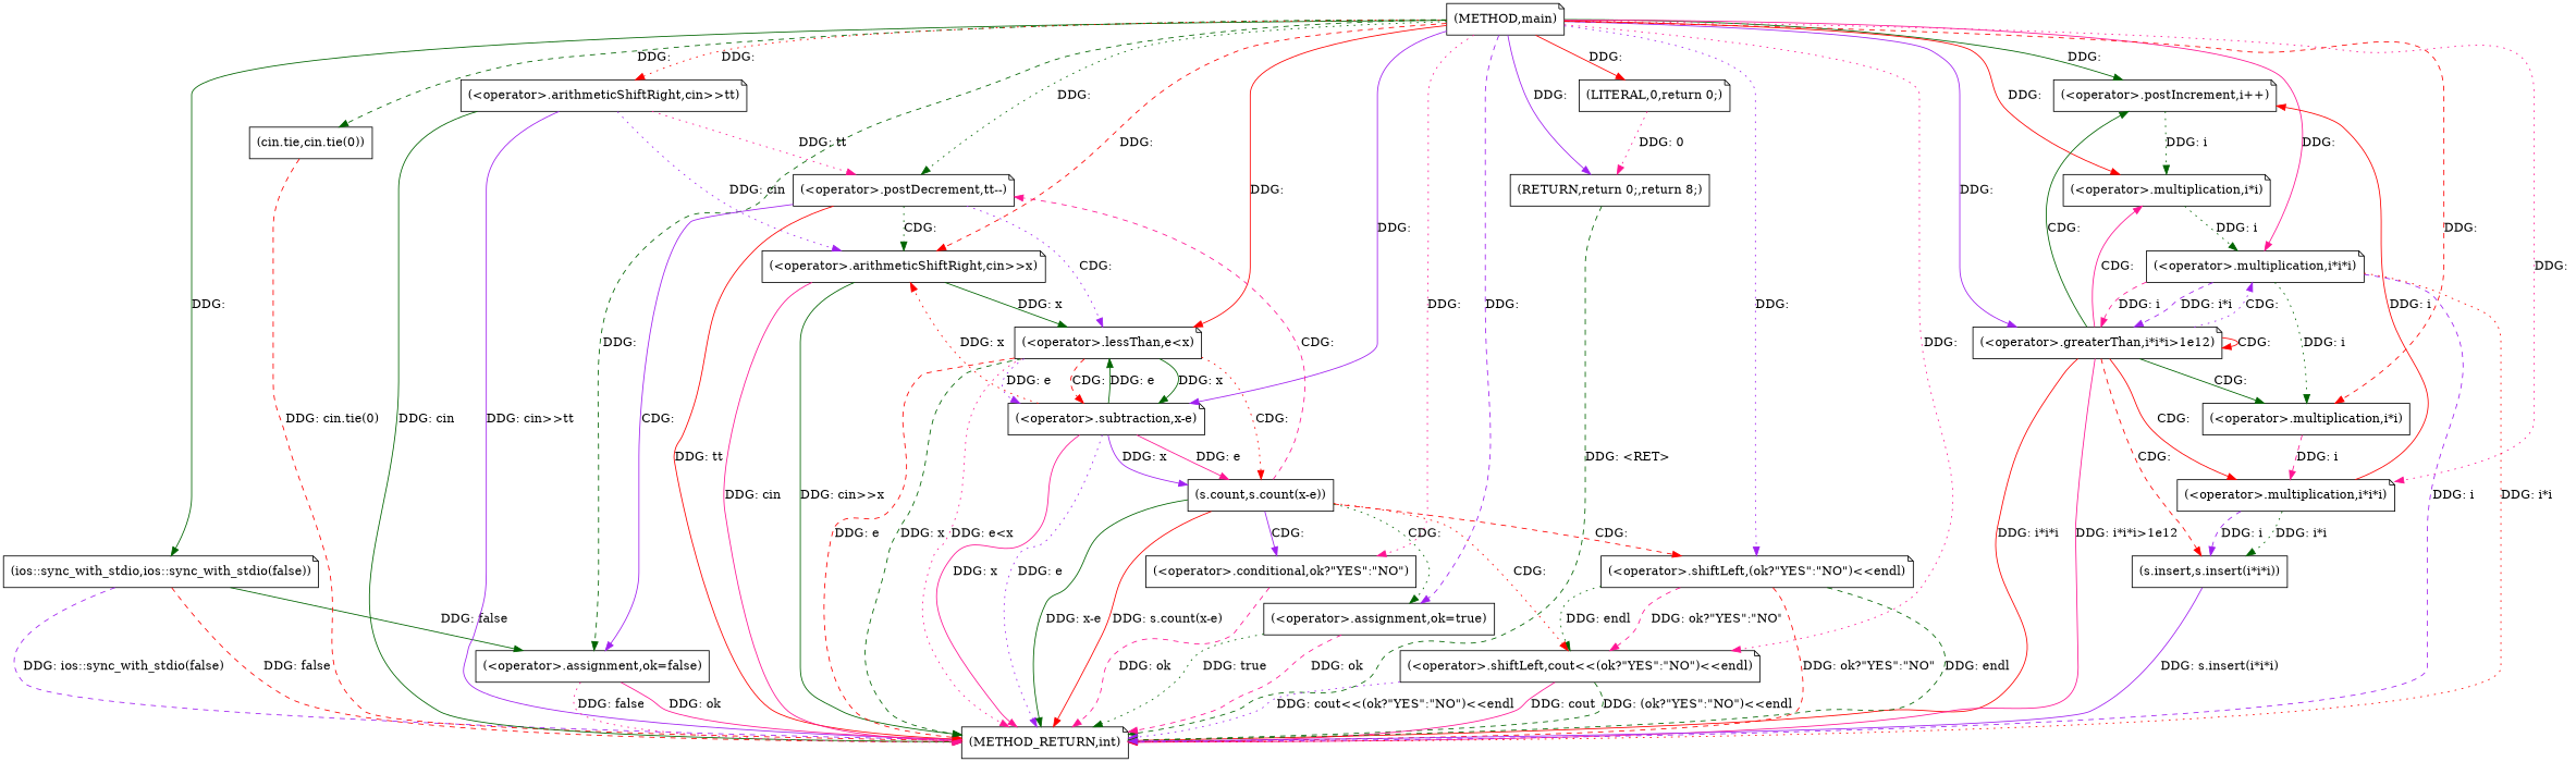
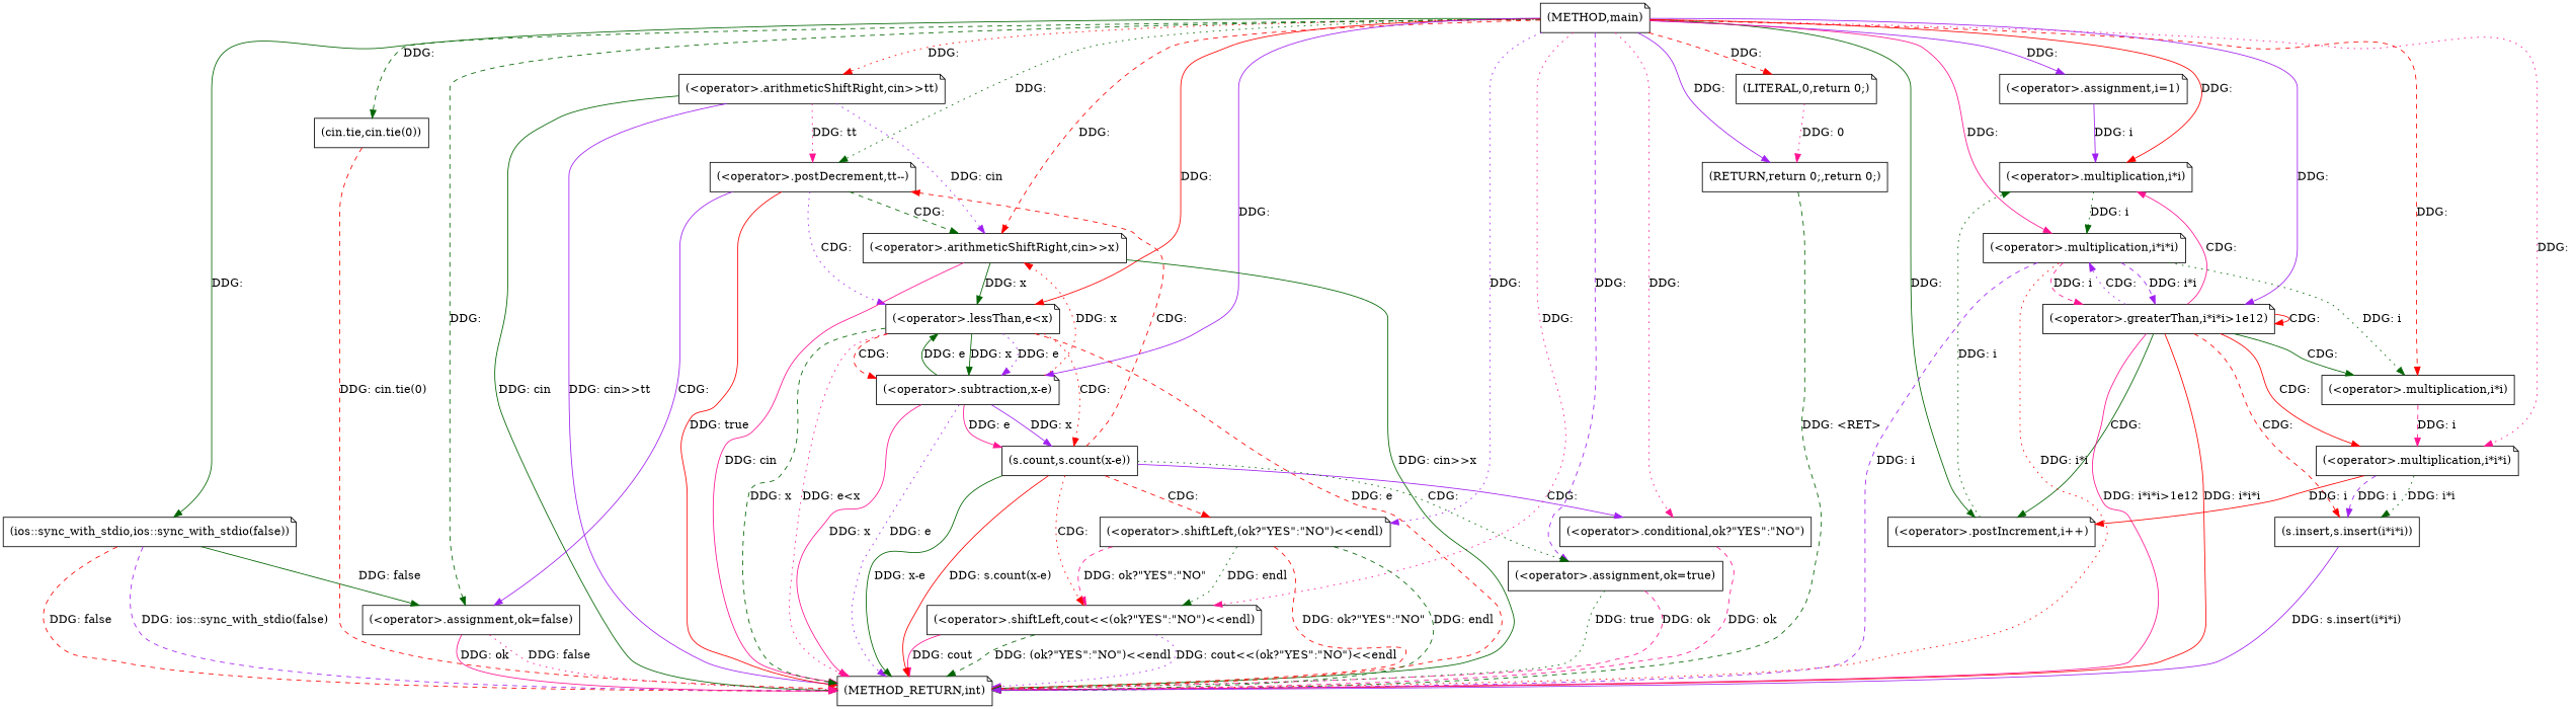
  digraph {
    node [shape=note]
    edge [color=darkgreen style=solid]
    n1 [label="(METHOD,main)"]
    n2 [label="(ios::sync_with_stdio,ios::sync_with_stdio(false))"]
    n3 [label="(cin.tie,cin.tie(0))" shape=box]
    n4 [label="(<operator>.arithmeticShiftRight,cin>>tt)"]
-   n5 [label="(RETURN,return 0;,return 8;)" shape=box]
+   n5 [label="(RETURN,return 0;,return 0;)" shape=box]
+   n6 [label="(<operator>.assignment,i=1)"]
    n7 [label="(<operator>.postIncrement,i++)"]
    n8 [label="(<operator>.postDecrement,tt--)"]
    n9 [label="(LITERAL,0,return 0;)"]
    n10 [label="(<operator>.arithmeticShiftRight,cin>>x)"]
    n11 [label="(<operator>.assignment,ok=false)" shape=box]
    n12 [label="(<operator>.shiftLeft,cout<<(ok?\"YES\":\"NO\")<<endl)"]
    n13 [label="(<operator>.greaterThan,i*i*i>1e12)"]
    n14 [label="(<operator>.multiplication,i*i*i)"]
    n15 [label="(<operator>.lessThan,e<x)"]
    n16 [label="(<operator>.shiftLeft,(ok?\"YES\":\"NO\")<<endl)"]
    n17 [label="(<operator>.multiplication,i*i*i)"]
    n18 [label="(<operator>.multiplication,i*i)" shape=box]
    n19 [label="(<operator>.conditional,ok?\"YES\":\"NO\")" shape=box]
    n20 [label="(<operator>.multiplication,i*i)"]
    n21 [label="(<operator>.assignment,ok=true)" shape=box]
    n22 [label="(<operator>.subtraction,x-e)"]
    n23 [label="(METHOD_RETURN,int)"]
    n24 [label="(s.insert,s.insert(i*i*i))" shape=box]
    n25 [label="(s.count,s.count(x-e))" shape=box]
    n1 -> n2 [label="DDG: "]
    n1 -> n3 [label="DDG: " style=dashed]
    n1 -> n4 [color=red label="DDG: " style=dotted]
    n1 -> n5 [color=purple label="DDG: "]
+   n1 -> n6 [color=purple label="DDG: "]
    n1 -> n7 [label="DDG: "]
    n1 -> n8 [label="DDG: " style=dotted]
-   n1 -> n9 [color=red label="DDG: "]
+   n1 -> n9 [color=red label="DDG: " style=dashed]
    n1 -> n10 [color=red label="DDG: " style=dashed]
    n1 -> n11 [label="DDG: " style=dashed]
    n1 -> n12 [color=deeppink label="DDG: " style=dotted]
    n1 -> n13 [color=purple label="DDG: "]
    n1 -> n14 [color=deeppink label="DDG: " style=dotted]
    n1 -> n15 [color=red label="DDG: "]
    n1 -> n16 [color=purple label="DDG: " style=dotted]
    n1 -> n17 [color=deeppink label="DDG: "]
    n1 -> n18 [color=red label="DDG: " style=dashed]
    n1 -> n19 [color=deeppink label="DDG: " style=dotted]
    n1 -> n20 [color=red label="DDG: "]
    n1 -> n21 [color=purple label="DDG: " style=dashed]
    n1 -> n22 [color=purple label="DDG: "]
    n2 -> n11 [label="DDG: false"]
    n2 -> n23 [color=red label="DDG: false" style=dashed]
    n2 -> n23 [color=purple label="DDG: ios::sync_with_stdio(false)" style=dashed]
    n3 -> n23 [color=red label="DDG: cin.tie(0)" style=dashed]
    n4 -> n8 [color=deeppink label="DDG: tt" style=dotted]
    n4 -> n10 [color=purple label="DDG: cin" style=dotted]
    n4 -> n23 [label="DDG: cin"]
    n4 -> n23 [color=purple label="DDG: cin>>tt"]
    n5 -> n23 [label="DDG: <RET>" style=dashed]
+   n6 -> n20 [color=purple label="DDG: i"]
    n7 -> n20 [label="DDG: i" style=dotted]
-   n8 -> n10 [label="CDG: " style=dotted]
+   n8 -> n10 [label="CDG: " style=dashed]
    n8 -> n11 [color=purple label="CDG: "]
    n8 -> n15 [color=purple label="CDG: " style=dotted]
-   n8 -> n23 [color=red label="DDG: tt"]
+   n8 -> n23 [color=red label="DDG: true"]
    n9 -> n5 [color=deeppink label="DDG: 0" style=dotted]
    n10 -> n15 [label="DDG: x"]
    n10 -> n23 [color=deeppink label="DDG: cin"]
    n10 -> n23 [label="DDG: cin>>x"]
    n11 -> n23 [color=deeppink label="DDG: ok"]
    n11 -> n23 [color=deeppink label="DDG: false" style=dotted]
    n12 -> n23 [label="DDG: (ok?\"YES\":\"NO\")<<endl" style=dashed]
    n12 -> n23 [color=purple label="DDG: cout<<(ok?\"YES\":\"NO\")<<endl" style=dotted]
    n12 -> n23 [color=deeppink label="DDG: cout"]
    n13 -> n7 [label="CDG: "]
    n13 -> n13 [color=red label="CDG: "]
    n13 -> n14 [color=red label="CDG: "]
    n13 -> n17 [color=purple label="CDG: " style=dotted]
    n13 -> n18 [label="CDG: "]
    n13 -> n20 [color=deeppink label="CDG: "]
    n13 -> n23 [color=red label="DDG: i*i*i"]
    n13 -> n23 [color=deeppink label="DDG: i*i*i>1e12"]
    n13 -> n24 [color=red label="CDG: " style=dashed]
    n14 -> n7 [color=red label="DDG: i"]
    n14 -> n24 [label="DDG: i*i" style=dotted]
    n14 -> n24 [color=purple label="DDG: i" style=dashed]
    n15 -> n22 [label="DDG: x"]
    n15 -> n22 [color=purple label="DDG: e" style=dotted]
    n15 -> n22 [color=red label="CDG: " style=dashed]
    n15 -> n23 [color=red label="DDG: e" style=dashed]
    n15 -> n23 [label="DDG: x" style=dashed]
    n15 -> n23 [color=deeppink label="DDG: e<x" style=dotted]
    n15 -> n25 [color=red label="CDG: " style=dotted]
    n16 -> n12 [label="DDG: endl" style=dotted]
    n16 -> n12 [color=deeppink label="DDG: ok?\"YES\":\"NO\"" style=dashed]
    n16 -> n23 [color=red label="DDG: ok?\"YES\":\"NO\"" style=dashed]
    n16 -> n23 [label="DDG: endl" style=dashed]
    n17 -> n13 [color=purple label="DDG: i*i" style=dashed]
    n17 -> n13 [color=deeppink label="DDG: i" style=dashed]
    n17 -> n18 [label="DDG: i" style=dotted]
    n17 -> n23 [color=purple label="DDG: i" style=dashed]
    n17 -> n23 [color=red label="DDG: i*i" style=dotted]
    n18 -> n14 [color=deeppink label="DDG: i" style=dashed]
    n19 -> n23 [color=deeppink label="DDG: ok" style=dashed]
    n20 -> n17 [label="DDG: i" style=dotted]
    n21 -> n23 [color=deeppink label="DDG: ok" style=dashed]
    n21 -> n23 [label="DDG: true" style=dotted]
    n22 -> n10 [color=red label="DDG: x" style=dotted]
    n22 -> n15 [label="DDG: e"]
    n22 -> n23 [color=deeppink label="DDG: x"]
    n22 -> n23 [color=purple label="DDG: e" style=dotted]
    n22 -> n25 [color=purple label="DDG: x"]
    n22 -> n25 [color=deeppink label="DDG: e"]
    n24 -> n23 [color=purple label="DDG: s.insert(i*i*i)"]
-   n25 -> n8 [color=deeppink label="CDG: " style=dashed]
+   n25 -> n8 [color=red label="CDG: " style=dashed]
    n25 -> n12 [color=red label="CDG: " style=dotted]
    n25 -> n16 [color=red label="CDG: " style=dashed]
    n25 -> n19 [color=purple label="CDG: "]
    n25 -> n21 [label="CDG: " style=dotted]
    n25 -> n23 [label="DDG: x-e"]
    n25 -> n23 [color=red label="DDG: s.count(x-e)"]
  }
